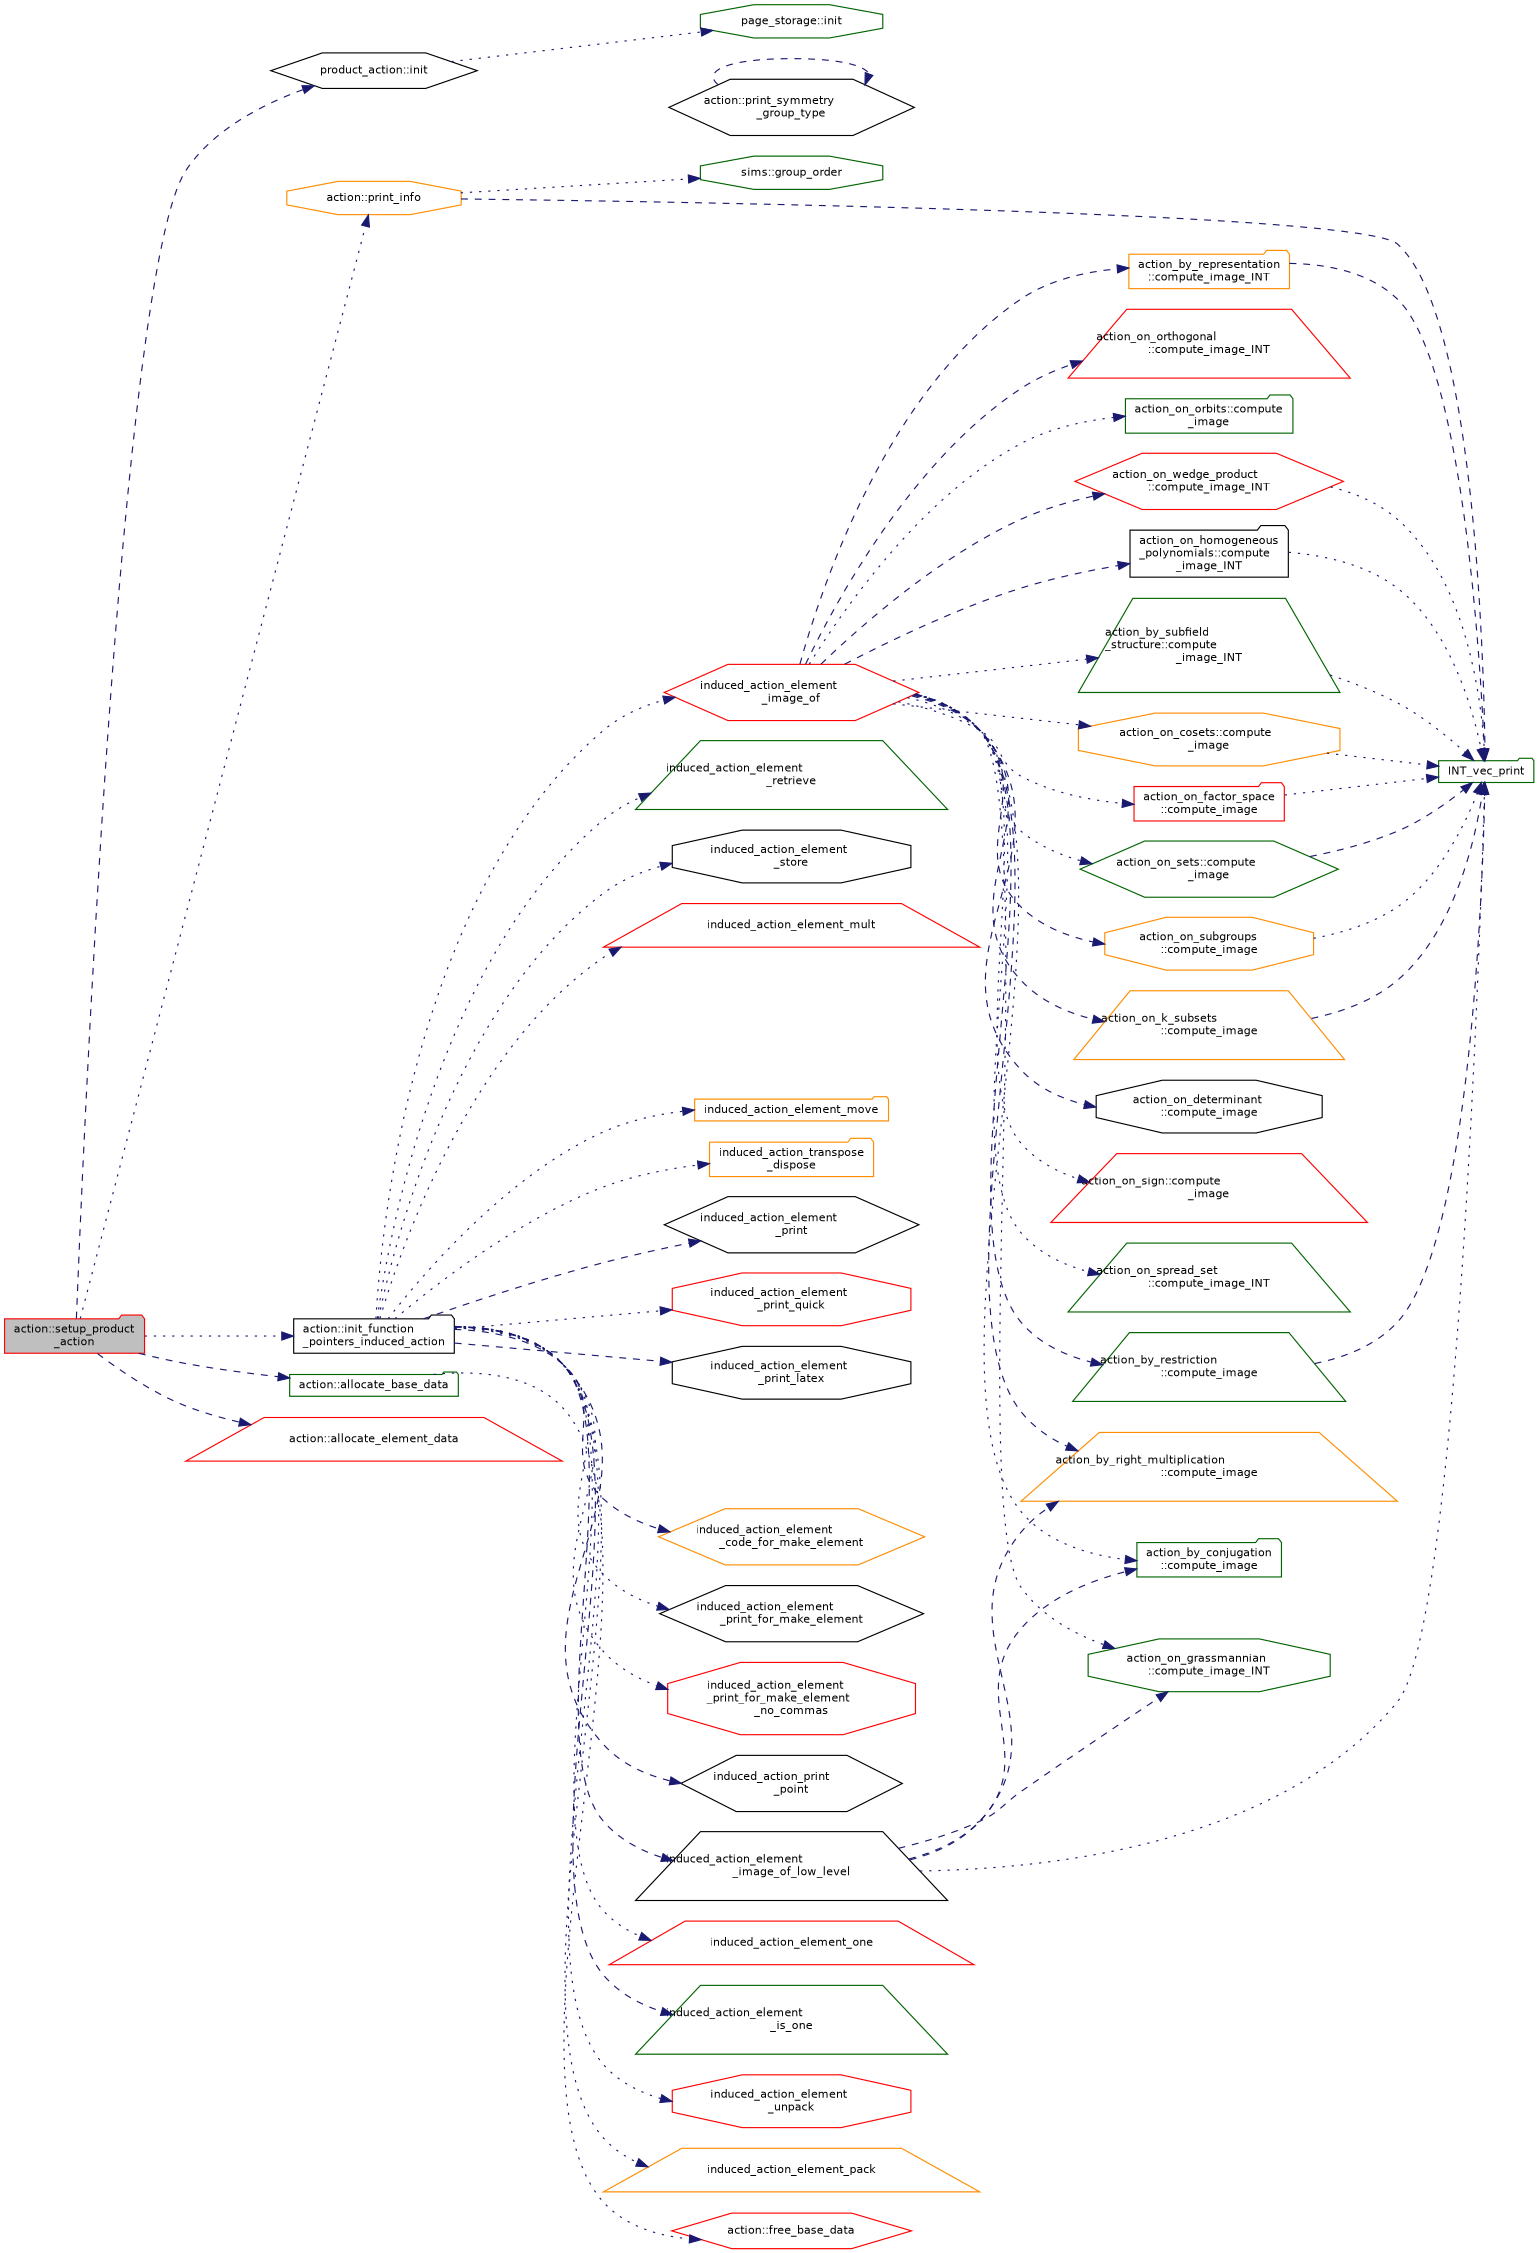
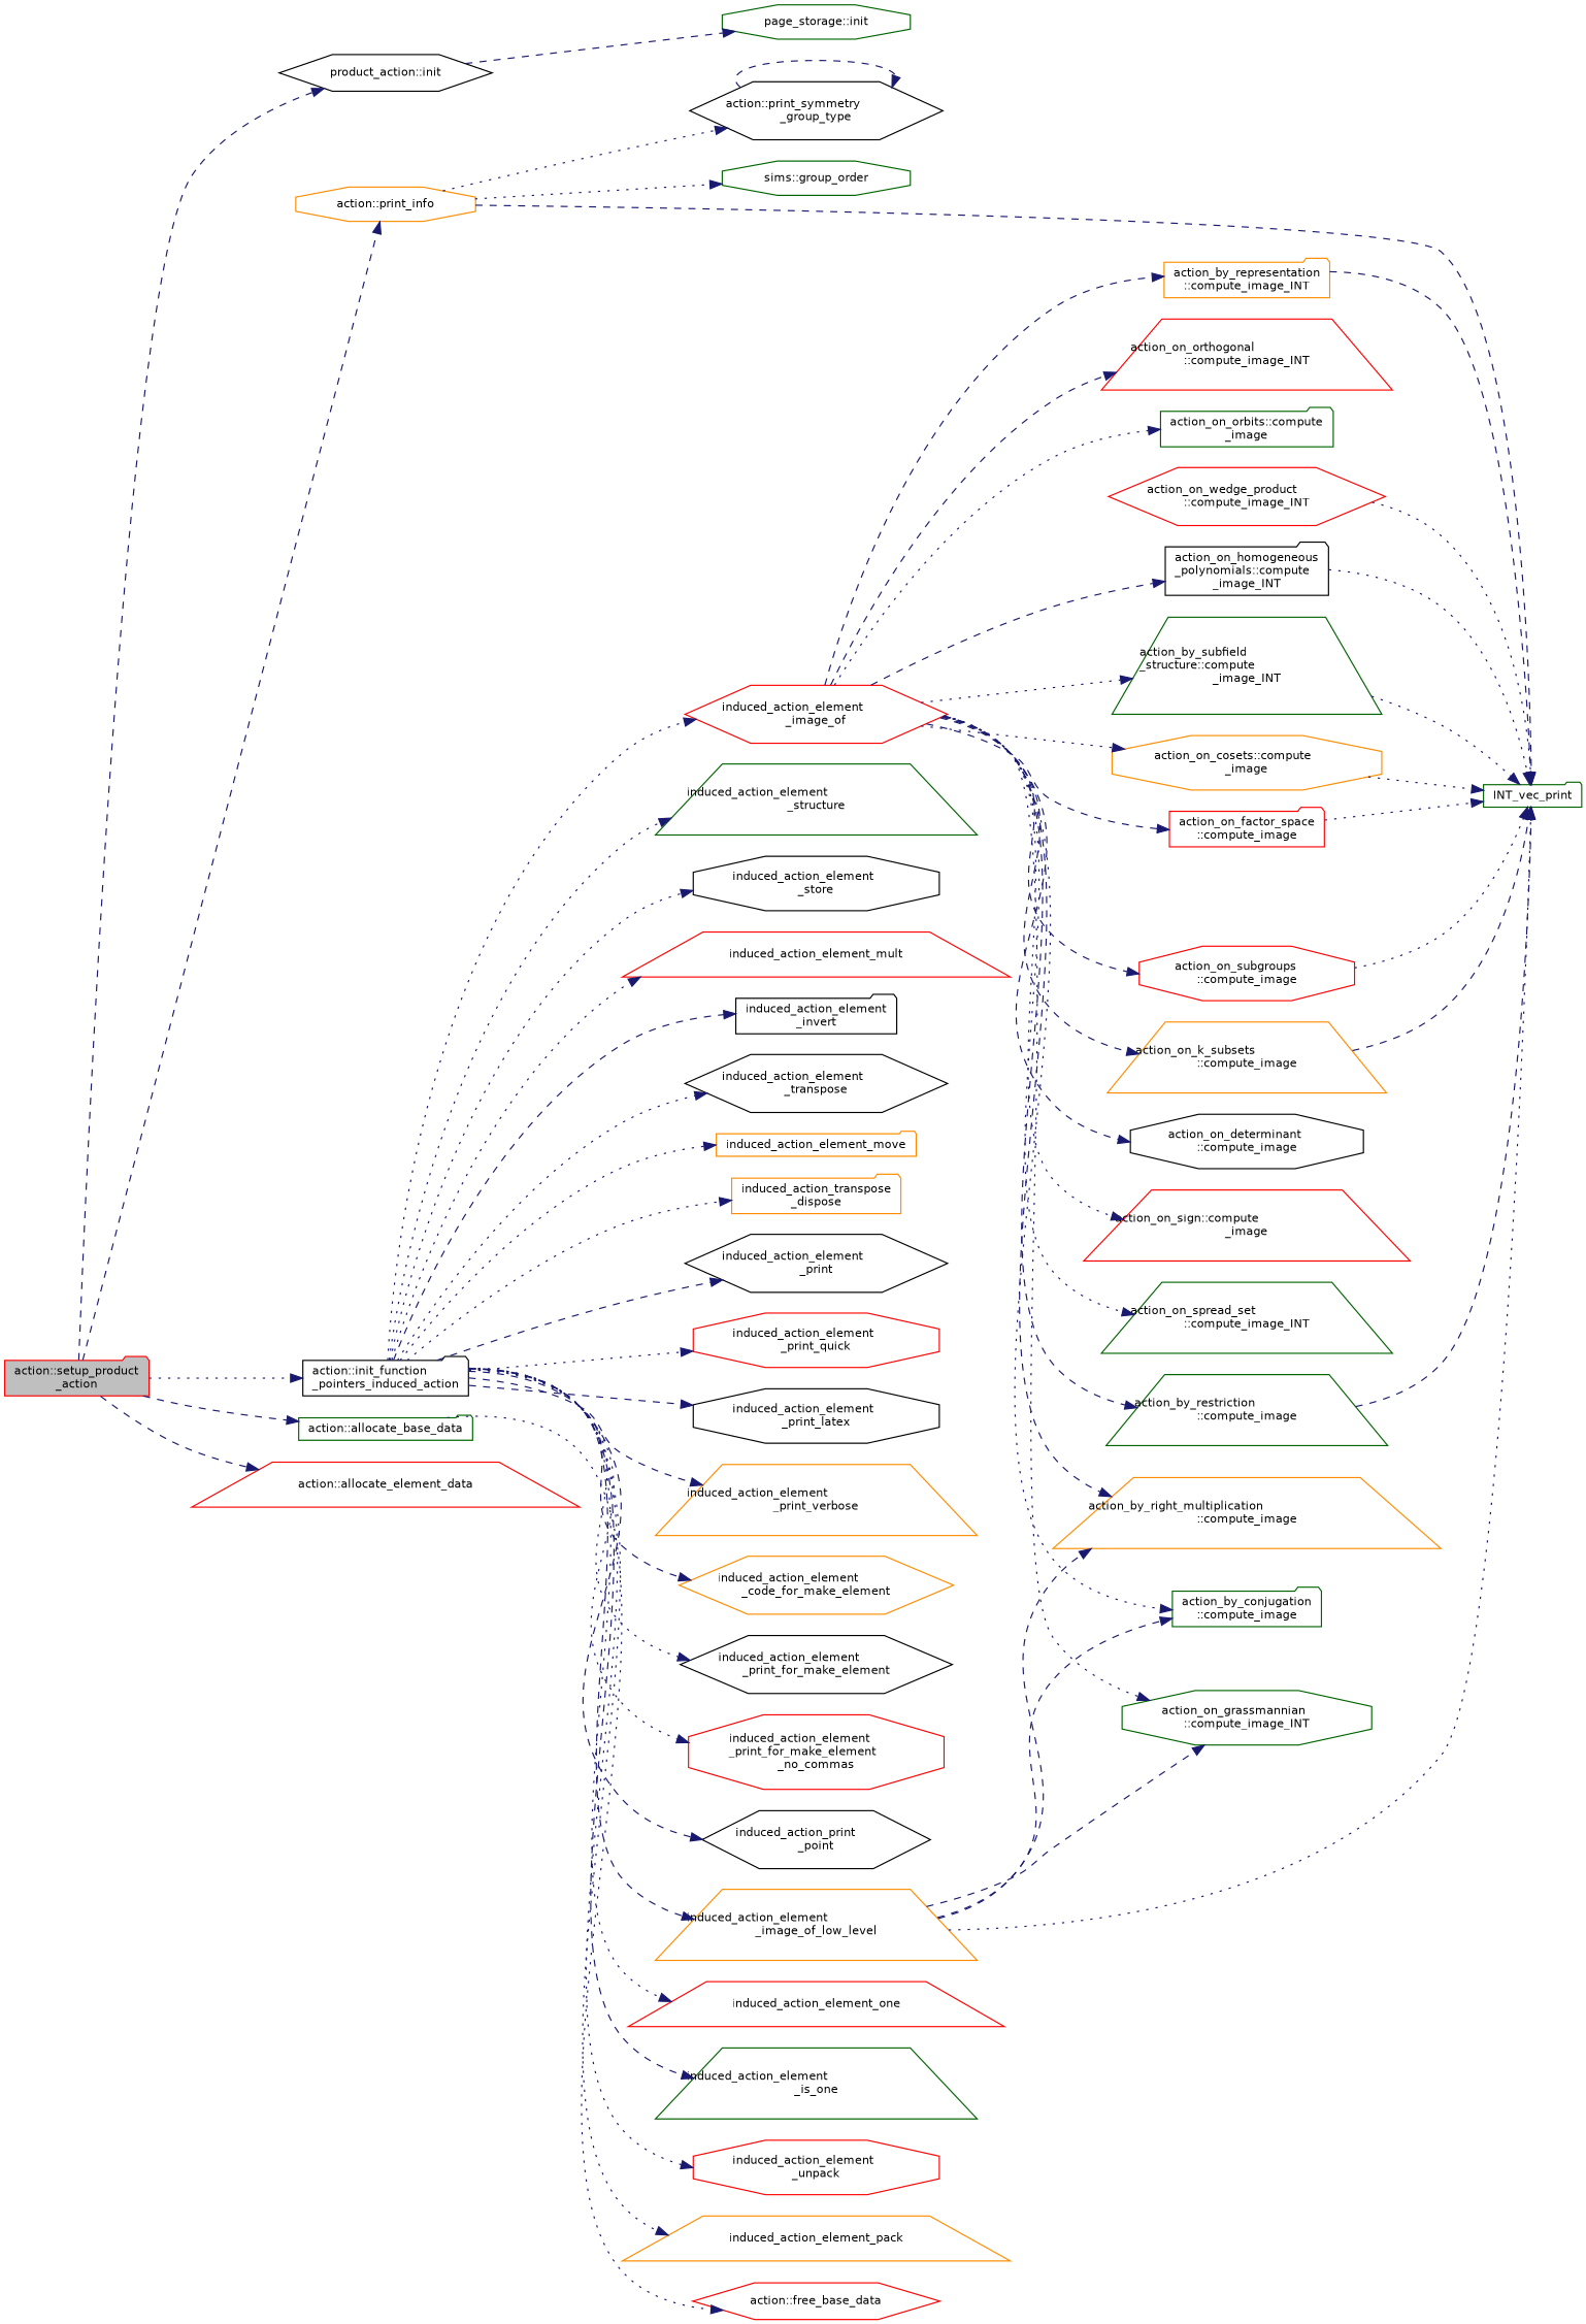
  digraph {
    rankdir=LR
    node [color=red fillcolor=white fontname=Helvetica fontsize=10 shape=trapezium style=filled]
    edge [color=midnightblue fontname=Helvetica fontsize=10 labelfontname=Helvetica labelfontsize=10 style=dashed]
    n1 [fillcolor=grey75 fontcolor=black height=0.2 label="action::setup_product\l_action" shape=folder width=0.4]
    n2 [color=black height=0.2 label="product_action::init" shape=hexagon width=0.4]
    n3 [color=black height=0.2 label="action::init_function\l_pointers_induced_action" shape=folder width=0.4]
    n4 [color=darkgreen height=0.2 label="action::allocate_base_data" shape=folder width=0.4]
    n5 [height=0.2 label="action::allocate_element_data" width=0.4]
    n6 [color=darkorange height=0.2 label="action::print_info" shape=octagon width=0.4]
    n7 [color=darkgreen height=0.2 label="page_storage::init" shape=octagon width=0.4]
    n8 [height=0.2 label="induced_action_element\l_image_of" shape=hexagon width=0.4]
-   n9 [color=black height=0.2 label="induced_action_element\l_image_of_low_level" width=0.4]
+   n9 [color=darkorange height=0.2 label="induced_action_element\l_image_of_low_level" width=0.4]
    n10 [height=0.2 label=induced_action_element_one width=0.4]
    n11 [color=darkgreen height=0.2 label="induced_action_element\l_is_one" width=0.4]
    n12 [height=0.2 label="induced_action_element\l_unpack" shape=octagon width=0.4]
    n13 [color=darkorange height=0.2 label=induced_action_element_pack width=0.4]
-   n14 [color=darkgreen height=0.2 label="induced_action_element\l_retrieve" width=0.4]
+   n14 [color=darkgreen height=0.2 label="induced_action_element\l_structure" width=0.4]
    n15 [color=black height=0.2 label="induced_action_element\l_store" shape=octagon width=0.4]
    n16 [height=0.2 label=induced_action_element_mult width=0.4]
+   n17 [color=black height=0.2 label="induced_action_element\l_invert" shape=folder width=0.4]
+   n18 [color=black height=0.2 label="induced_action_element\l_transpose" shape=hexagon width=0.4]
    n19 [color=darkorange height=0.2 label=induced_action_element_move shape=folder width=0.4]
    n20 [color=darkorange height=0.2 label="induced_action_transpose\l_dispose" shape=folder width=0.4]
    n21 [color=black height=0.2 label="induced_action_element\l_print" shape=hexagon width=0.4]
    n22 [height=0.2 label="induced_action_element\l_print_quick" shape=octagon width=0.4]
    n23 [color=black height=0.2 label="induced_action_element\l_print_latex" shape=octagon width=0.4]
+   n24 [color=darkorange height=0.2 label="induced_action_element\l_print_verbose" width=0.4]
    n25 [color=darkorange height=0.2 label="induced_action_element\l_code_for_make_element" shape=hexagon width=0.4]
    n26 [color=black height=0.2 label="induced_action_element\l_print_for_make_element" shape=hexagon width=0.4]
    n27 [height=0.2 label="induced_action_element\l_print_for_make_element\l_no_commas" shape=octagon width=0.4]
    n28 [color=black height=0.2 label="induced_action_print\l_point" shape=hexagon width=0.4]
    n29 [height=0.2 label="action::free_base_data" shape=hexagon width=0.4]
    n30 [color=darkgreen height=0.2 label=INT_vec_print shape=folder width=0.4]
    n31 [color=black height=0.2 label="action::print_symmetry\l_group_type" shape=hexagon width=0.4]
    n32 [color=darkgreen height=0.2 label="sims::group_order" shape=octagon width=0.4]
    n33 [color=darkorange height=0.2 label="action_by_right_multiplication\l::compute_image" width=0.4]
    n34 [color=darkgreen height=0.2 label="action_by_restriction\l::compute_image" width=0.4]
    n35 [color=darkgreen height=0.2 label="action_by_conjugation\l::compute_image" shape=folder width=0.4]
    n36 [color=darkorange height=0.2 label="action_by_representation\l::compute_image_INT" shape=folder width=0.4]
    n37 [color=black height=0.2 label="action_on_determinant\l::compute_image" shape=octagon width=0.4]
    n38 [height=0.2 label="action_on_sign::compute\l_image" width=0.4]
    n39 [color=darkgreen height=0.2 label="action_on_grassmannian\l::compute_image_INT" shape=octagon width=0.4]
    n40 [color=darkgreen height=0.2 label="action_on_spread_set\l::compute_image_INT" width=0.4]
    n41 [height=0.2 label="action_on_orthogonal\l::compute_image_INT" width=0.4]
    n42 [height=0.2 label="action_on_wedge_product\l::compute_image_INT" shape=hexagon width=0.4]
    n43 [color=black height=0.2 label="action_on_homogeneous\l_polynomials::compute\l_image_INT" shape=folder width=0.4]
    n44 [color=darkgreen height=0.2 label="action_by_subfield\l_structure::compute\l_image_INT" width=0.4]
    n45 [color=darkorange height=0.2 label="action_on_cosets::compute\l_image" shape=octagon width=0.4]
    n46 [height=0.2 label="action_on_factor_space\l::compute_image" shape=folder width=0.4]
-   n47 [color=darkgreen height=0.2 label="action_on_sets::compute\l_image" shape=hexagon width=0.4]
-   n48 [color=darkorange height=0.2 label="action_on_subgroups\l::compute_image" shape=octagon width=0.4]
+   n48 [height=0.2 label="action_on_subgroups\l::compute_image" shape=octagon width=0.4]
    n49 [color=darkorange height=0.2 label="action_on_k_subsets\l::compute_image" width=0.4]
    n50 [color=darkgreen height=0.2 label="action_on_orbits::compute\l_image" shape=folder width=0.4]
    n1 -> n2
    n1 -> n3 [style=dotted]
    n1 -> n4
    n1 -> n5
-   n1 -> n6 [style=dotted]
-   n2 -> n7 [style=dotted]
+   n1 -> n6
+   n2 -> n7
    n3 -> n8 [style=dotted]
    n3 -> n9
    n3 -> n10 [style=dotted]
    n3 -> n11
    n3 -> n12 [style=dotted]
    n3 -> n13 [style=dotted]
    n3 -> n14 [style=dotted]
    n3 -> n15 [style=dotted]
    n3 -> n16 [style=dotted]
+   n3 -> n17
+   n3 -> n18 [style=dotted]
    n3 -> n19 [style=dotted]
    n3 -> n20 [style=dotted]
    n3 -> n21
    n3 -> n22 [style=dotted]
    n3 -> n23
+   n3 -> n24
    n3 -> n25
    n3 -> n26 [style=dotted]
    n3 -> n27 [style=dotted]
    n3 -> n28
    n4 -> n29 [style=dotted]
    n6 -> n30
+   n6 -> n31 [style=dotted]
    n6 -> n32 [style=dotted]
    n8 -> n33
    n8 -> n34
    n8 -> n35 [style=dotted]
    n8 -> n36
    n8 -> n37
    n8 -> n38 [style=dotted]
    n8 -> n39 [style=dotted]
    n8 -> n40 [style=dotted]
    n8 -> n41
-   n8 -> n42
    n8 -> n43
    n8 -> n44 [style=dotted]
    n8 -> n45 [style=dotted]
-   n8 -> n46 [style=dotted]
-   n8 -> n47 [style=dotted]
+   n8 -> n46
    n8 -> n48
    n8 -> n49
    n8 -> n50 [style=dotted]
    n9 -> n30 [style=dotted]
    n9 -> n33
    n9 -> n35
    n9 -> n39
    n31 -> n31
    n34 -> n30
    n36 -> n30
    n42 -> n30 [style=dotted]
    n43 -> n30 [style=dotted]
    n44 -> n30 [style=dotted]
    n45 -> n30 [style=dotted]
    n46 -> n30 [style=dotted]
-   n47 -> n30
    n48 -> n30 [style=dotted]
    n49 -> n30
  }
